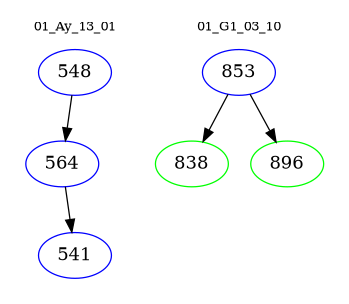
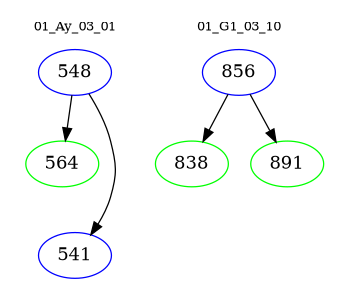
  digraph {
    node [color=blue]
    edge [color=black]
    n1 [label=548]
-   n2 [label=564]
+   n2 [color=green label=564]
    n3 [label=541]
-   n4 [label=853]
+   n4 [label=856]
    n5 [color=green label=838]
-   n6 [color=green label=896]
+   n6 [color=green label=891]
    subgraph cluster_1 {
      color=white
      fontsize=10
-     label="01_Ay_13_01"
+     label="01_Ay_03_01"
      n1
      n2
      n3
    }
    subgraph cluster_2 {
      color=white
      fontsize=10
      label="01_G1_03_10"
      n4
      n5
      n6
    }
    n1 -> n2
-   n2 -> n3
+   n1 -> n3
    n4 -> n5
    n4 -> n6
  }
